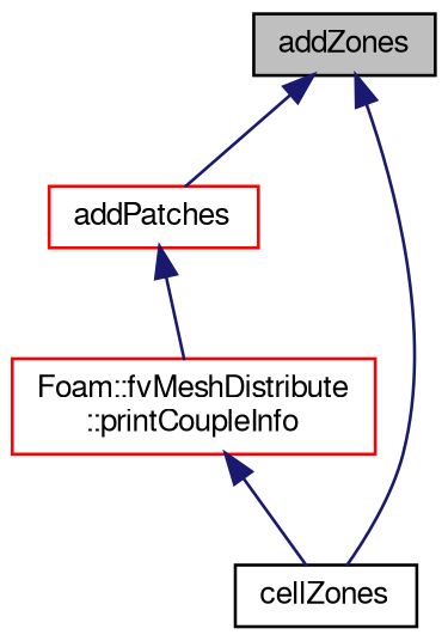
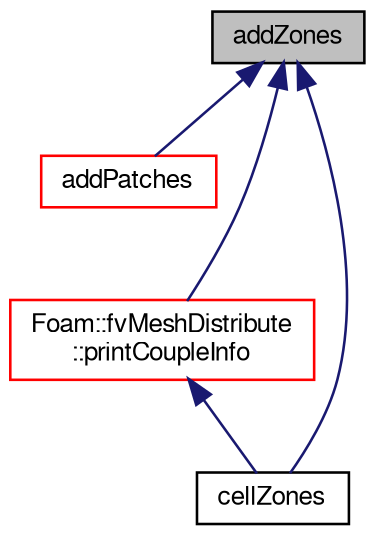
  digraph {
    rankdir=TB
    node [color=black fontname=FreeSans fontsize=10 shape=record]
    edge [color=midnightblue dir=back fontname=FreeSans fontsize=10 labelfontname=FreeSans labelfontsize=10 style=solid]
    n1 [fillcolor=grey75 fontcolor=black height=0.2 label=addZones style=filled width=0.4]
    n2 [color=red height=0.2 label=addPatches width=0.4]
    n3 [height=0.2 label=cellZones width=0.4]
    n4 [color=red height=0.2 label="Foam::fvMeshDistribute\l::printCoupleInfo" width=0.4]
    n1 -> n2
    n1 -> n3
-   n2 -> n4
+   n1 -> n4
    n4 -> n3
  }
